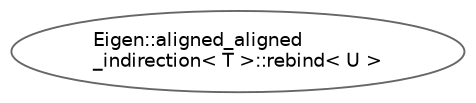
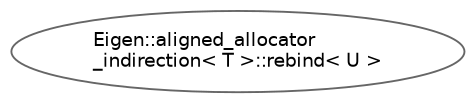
  digraph {
    rankdir=LR
    fontname="DejaVu Sans"
-   n1 [color=grey40 fillcolor=white fontname="DejaVu Sans" fontsize=10 height=0.2 label="Eigen::aligned_aligned\l_indirection\< T \>::rebind\< U \>" shape=ellipse style=filled width=0.4]
+   n1 [color=grey40 fillcolor=white fontname="DejaVu Sans" fontsize=10 height=0.2 label="Eigen::aligned_allocator\l_indirection\< T \>::rebind\< U \>" shape=ellipse style=filled width=0.4]
  }
